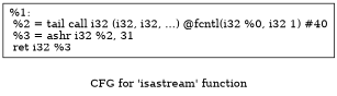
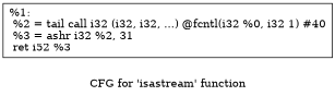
  digraph {
    label="CFG for 'isastream' function"
-   n1 [label="{%1:\l  %2 = tail call i32 (i32, i32, ...) @fcntl(i32 %0, i32 1) #40\l  %3 = ashr i32 %2, 31\l  ret i32 %3\l}" shape=record]
+   n1 [label="{%1:\l  %2 = tail call i32 (i32, i32, ...) @fcntl(i32 %0, i32 1) #40\l  %3 = ashr i32 %2, 31\l  ret i52 %3\l}" shape=record]
  }
